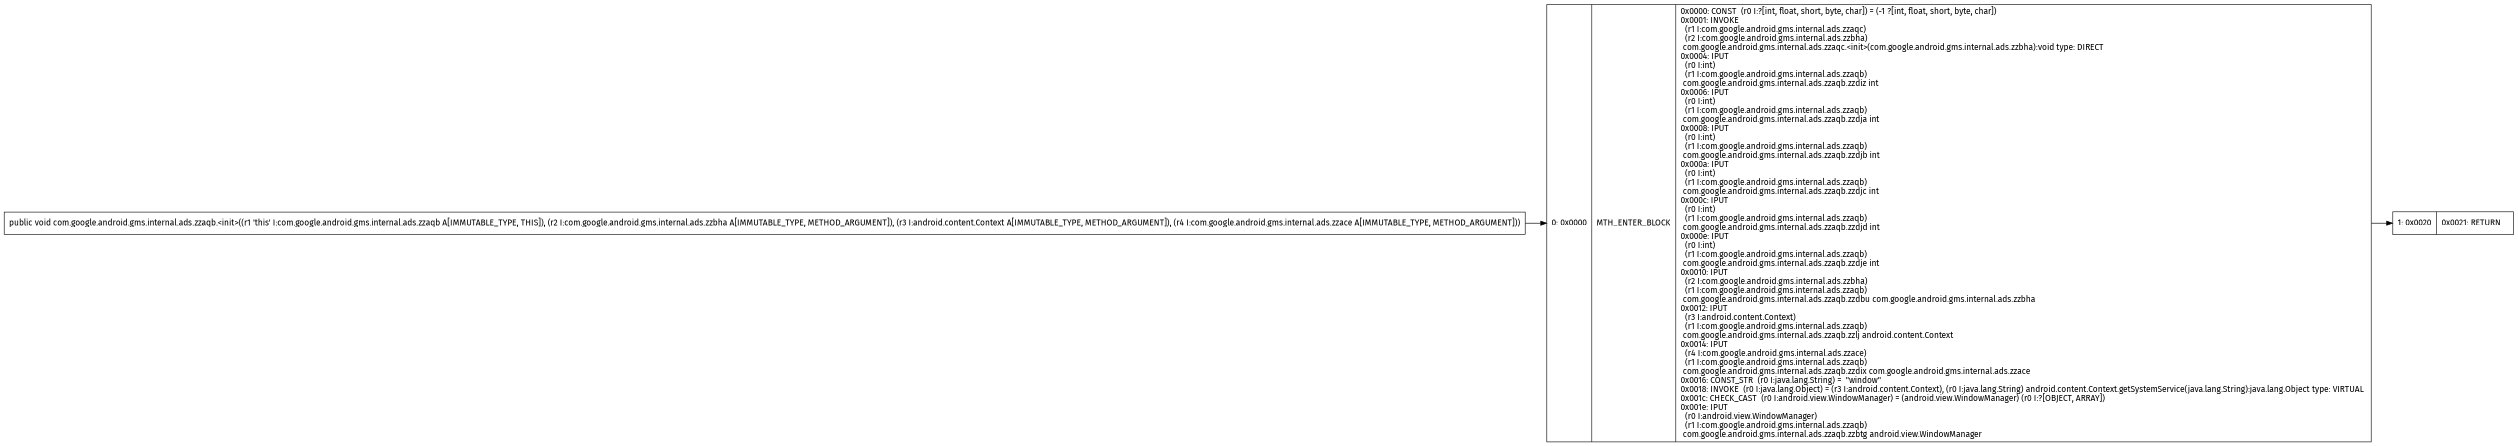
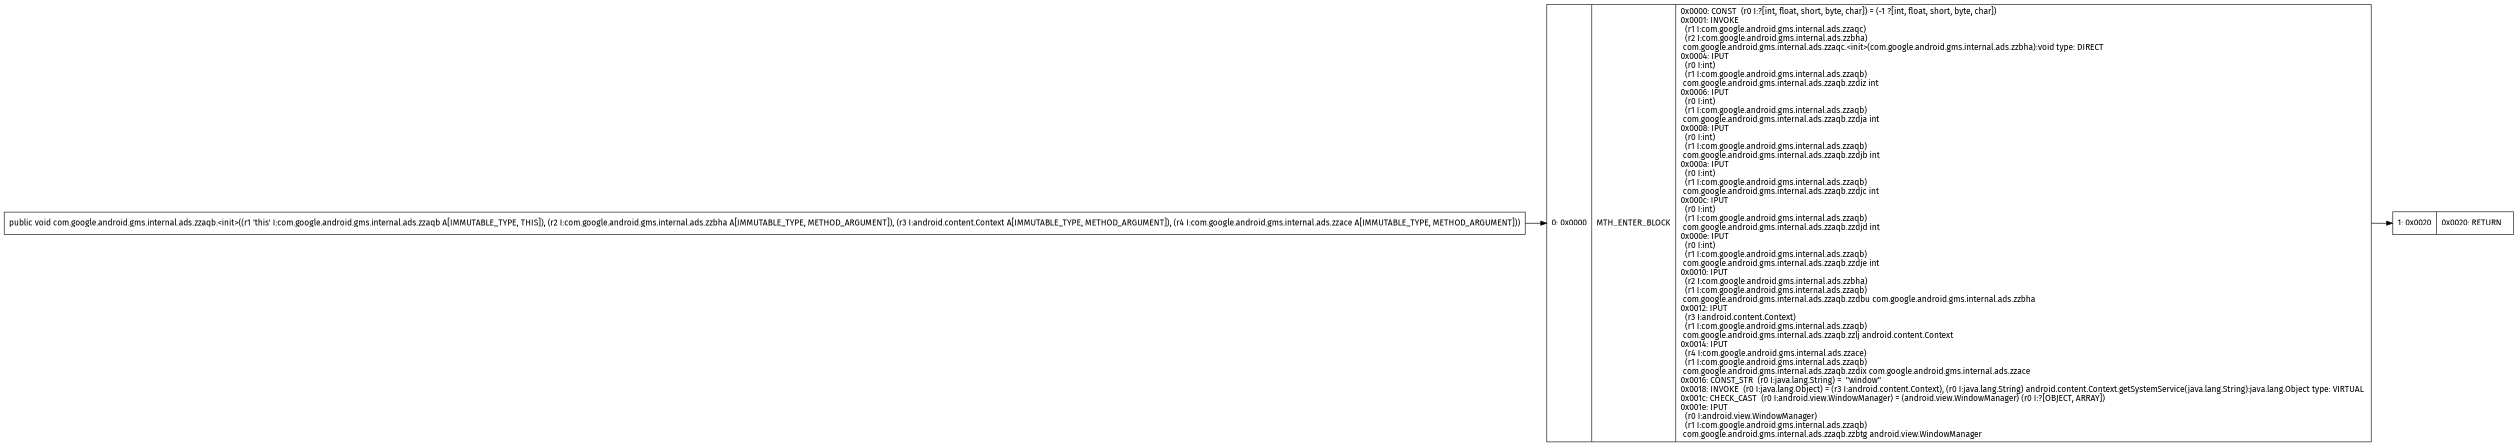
  digraph {
    rankdir=LR
    fontname="Fira Sans"
    node [shape=record fontname="Fira Sans"]
    edge [fontname="Fira Sans"]
    n1 [label="{0\:\ 0x0000|MTH_ENTER_BLOCK\l|0x0000: CONST  (r0 I:?[int, float, short, byte, char]) = (\-1 ?[int, float, short, byte, char]) \l0x0001: INVOKE  \l  (r1 I:com.google.android.gms.internal.ads.zzaqc)\l  (r2 I:com.google.android.gms.internal.ads.zzbha)\l com.google.android.gms.internal.ads.zzaqc.\<init\>(com.google.android.gms.internal.ads.zzbha):void type: DIRECT \l0x0004: IPUT  \l  (r0 I:int)\l  (r1 I:com.google.android.gms.internal.ads.zzaqb)\l com.google.android.gms.internal.ads.zzaqb.zzdiz int \l0x0006: IPUT  \l  (r0 I:int)\l  (r1 I:com.google.android.gms.internal.ads.zzaqb)\l com.google.android.gms.internal.ads.zzaqb.zzdja int \l0x0008: IPUT  \l  (r0 I:int)\l  (r1 I:com.google.android.gms.internal.ads.zzaqb)\l com.google.android.gms.internal.ads.zzaqb.zzdjb int \l0x000a: IPUT  \l  (r0 I:int)\l  (r1 I:com.google.android.gms.internal.ads.zzaqb)\l com.google.android.gms.internal.ads.zzaqb.zzdjc int \l0x000c: IPUT  \l  (r0 I:int)\l  (r1 I:com.google.android.gms.internal.ads.zzaqb)\l com.google.android.gms.internal.ads.zzaqb.zzdjd int \l0x000e: IPUT  \l  (r0 I:int)\l  (r1 I:com.google.android.gms.internal.ads.zzaqb)\l com.google.android.gms.internal.ads.zzaqb.zzdje int \l0x0010: IPUT  \l  (r2 I:com.google.android.gms.internal.ads.zzbha)\l  (r1 I:com.google.android.gms.internal.ads.zzaqb)\l com.google.android.gms.internal.ads.zzaqb.zzdbu com.google.android.gms.internal.ads.zzbha \l0x0012: IPUT  \l  (r3 I:android.content.Context)\l  (r1 I:com.google.android.gms.internal.ads.zzaqb)\l com.google.android.gms.internal.ads.zzaqb.zzlj android.content.Context \l0x0014: IPUT  \l  (r4 I:com.google.android.gms.internal.ads.zzace)\l  (r1 I:com.google.android.gms.internal.ads.zzaqb)\l com.google.android.gms.internal.ads.zzaqb.zzdix com.google.android.gms.internal.ads.zzace \l0x0016: CONST_STR  (r0 I:java.lang.String) =  \"window\" \l0x0018: INVOKE  (r0 I:java.lang.Object) = (r3 I:android.content.Context), (r0 I:java.lang.String) android.content.Context.getSystemService(java.lang.String):java.lang.Object type: VIRTUAL \l0x001c: CHECK_CAST  (r0 I:android.view.WindowManager) = (android.view.WindowManager) (r0 I:?[OBJECT, ARRAY]) \l0x001e: IPUT  \l  (r0 I:android.view.WindowManager)\l  (r1 I:com.google.android.gms.internal.ads.zzaqb)\l com.google.android.gms.internal.ads.zzaqb.zzbtg android.view.WindowManager \l}"]
-   n2 [label="{1\:\ 0x0020|0x0021: RETURN   \l}"]
+   n2 [label="{1\:\ 0x0020|0x0020: RETURN   \l}"]
    n3 [label="{public void com.google.android.gms.internal.ads.zzaqb.\<init\>((r1 'this' I:com.google.android.gms.internal.ads.zzaqb A[IMMUTABLE_TYPE, THIS]), (r2 I:com.google.android.gms.internal.ads.zzbha A[IMMUTABLE_TYPE, METHOD_ARGUMENT]), (r3 I:android.content.Context A[IMMUTABLE_TYPE, METHOD_ARGUMENT]), (r4 I:com.google.android.gms.internal.ads.zzace A[IMMUTABLE_TYPE, METHOD_ARGUMENT])) }"]
    n1 -> n2
    n3 -> n1
  }
